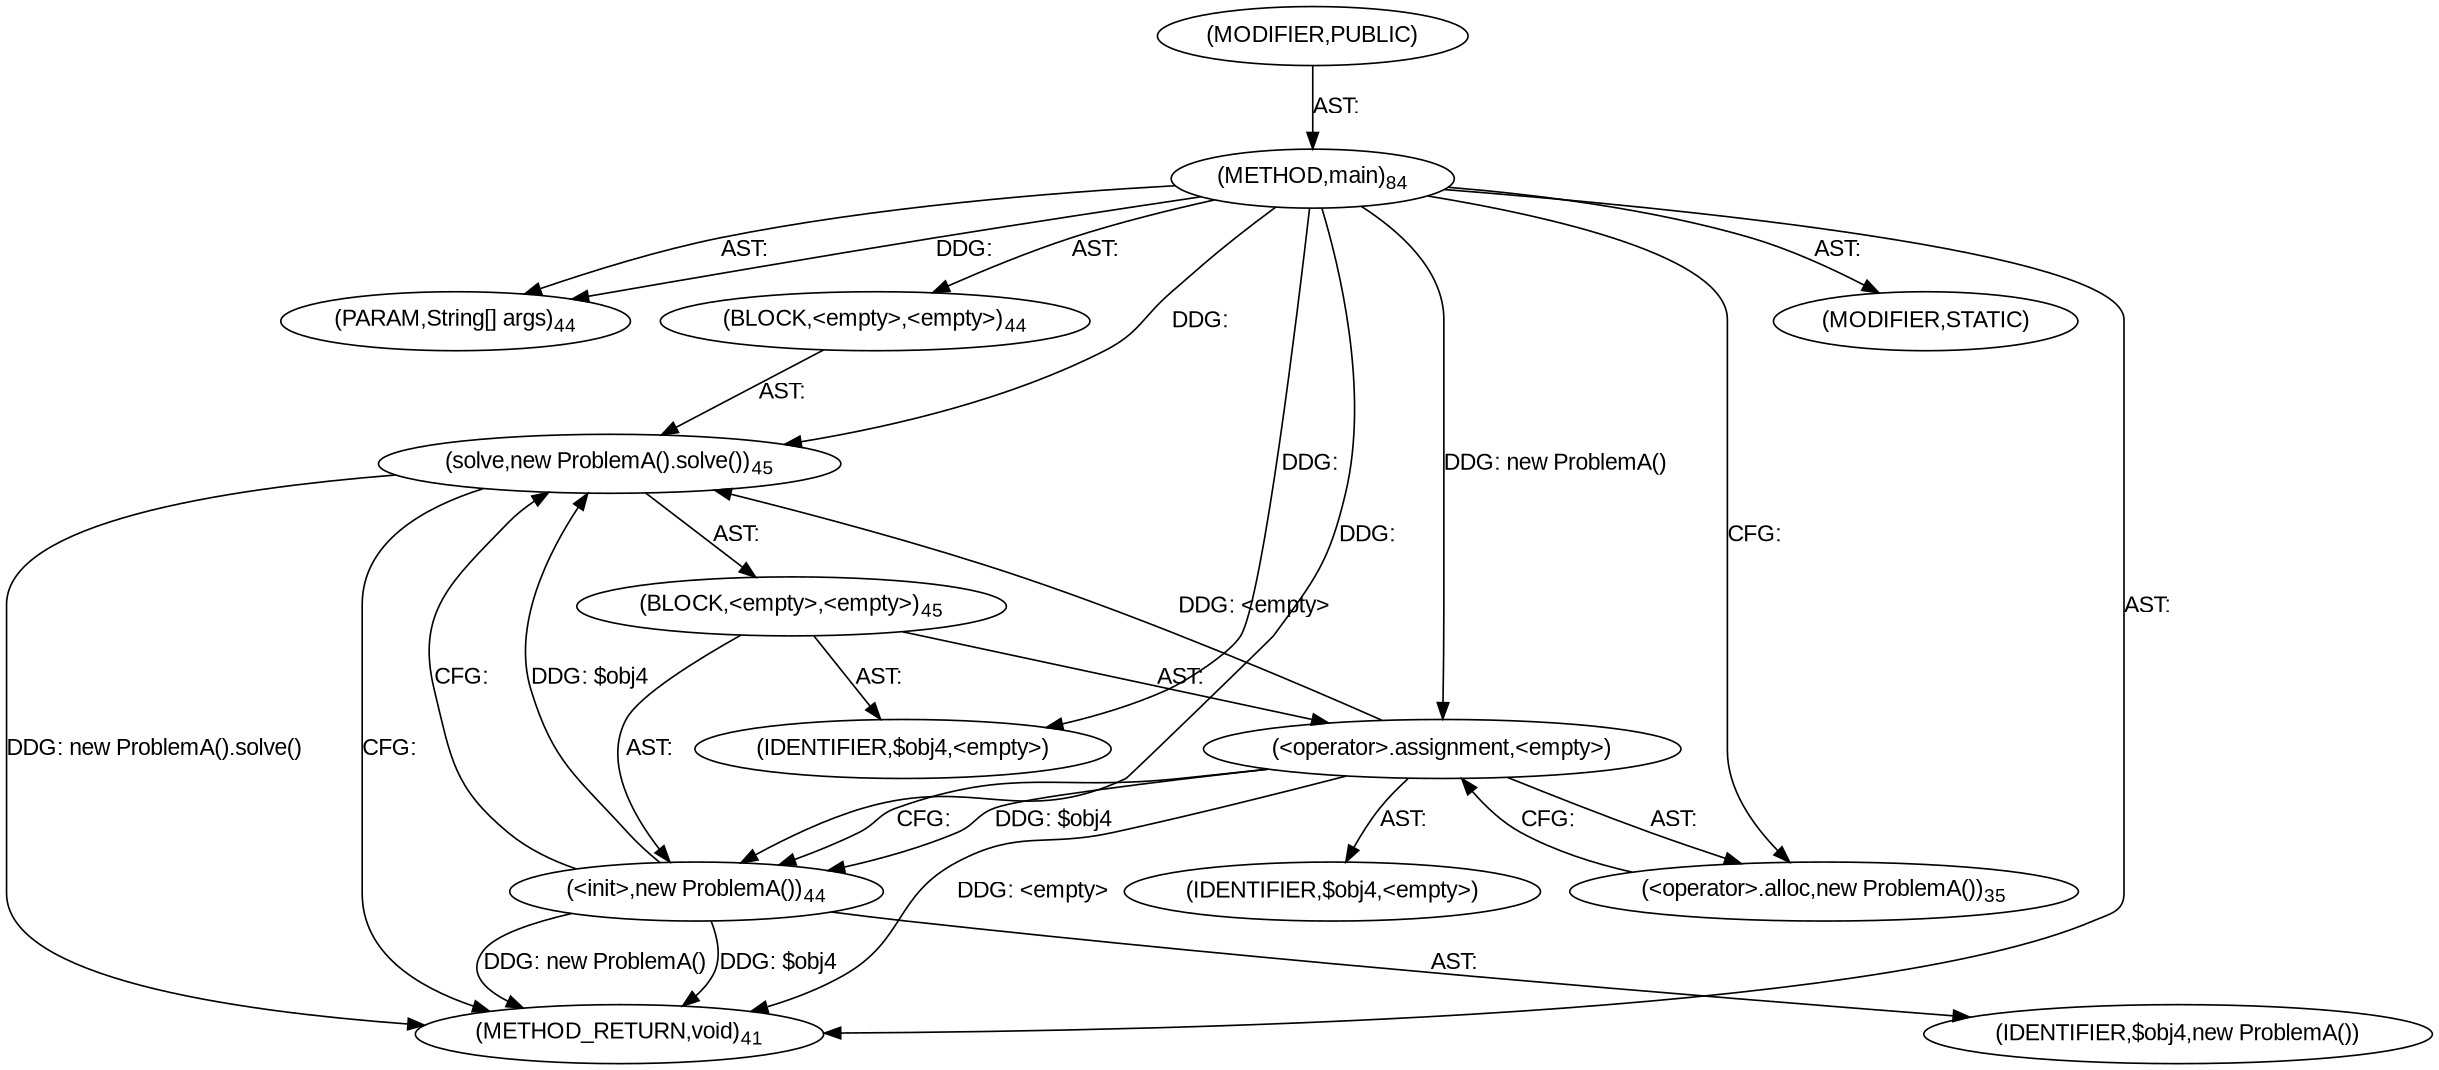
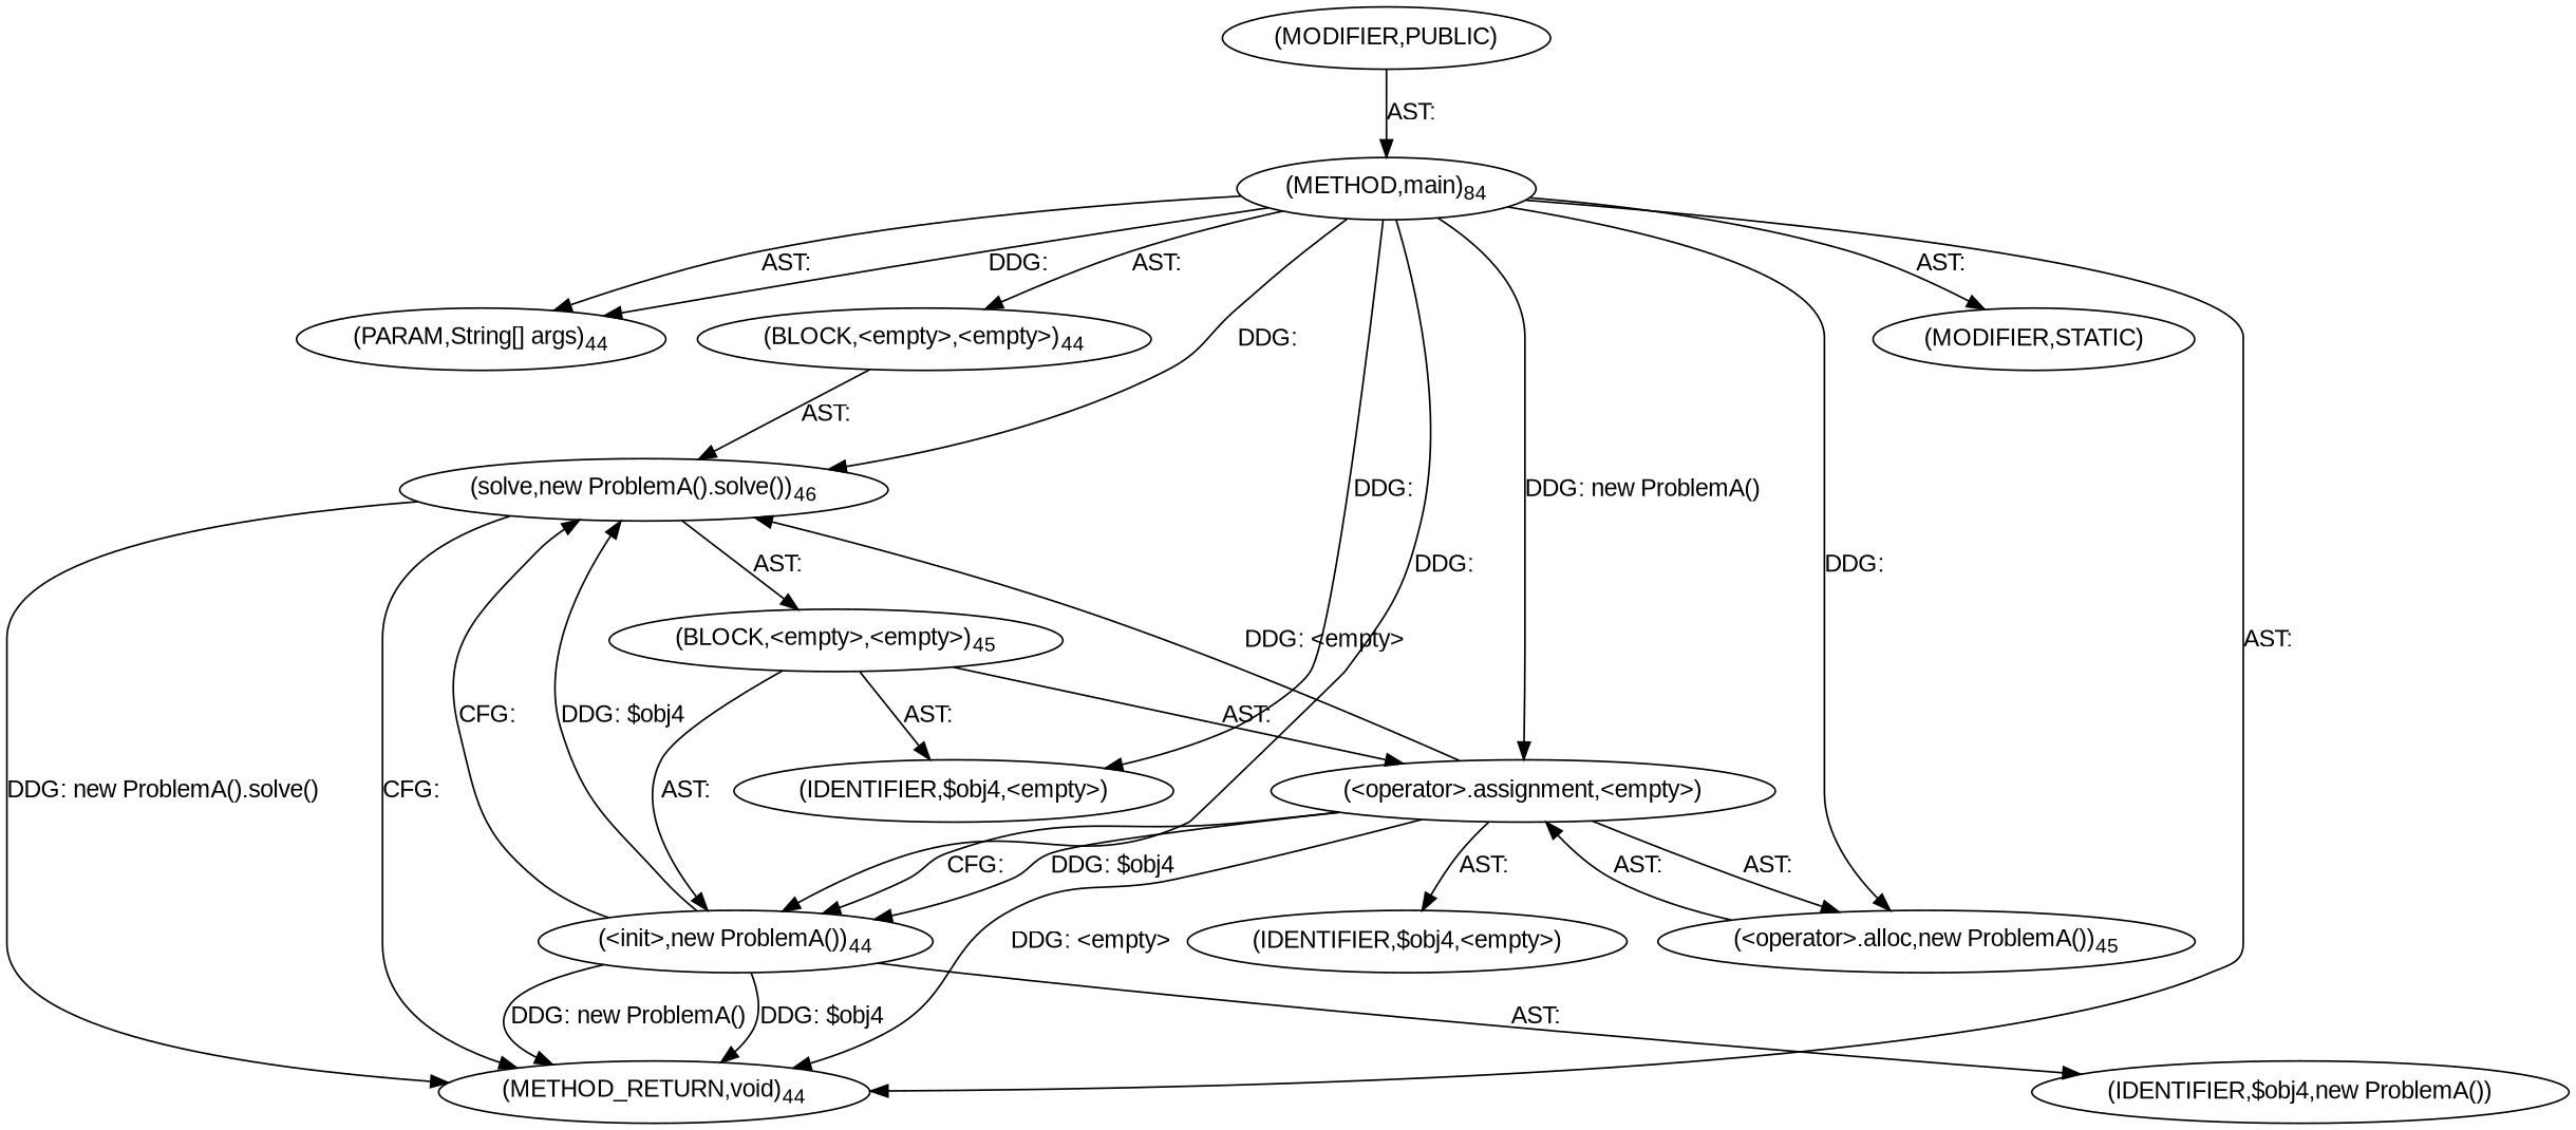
  digraph {
    fontname="Liberation Sans"
    node [fontname="Liberation Sans"]
    edge [fontname="Liberation Sans"]
    n1 [label=<(METHOD,main)<SUB>84</SUB>>]
    n2 [label=<(PARAM,String[] args)<SUB>44</SUB>>]
    n3 [label=<(BLOCK,&lt;empty&gt;,&lt;empty&gt;)<SUB>44</SUB>>]
-   n4 [label=<(solve,new ProblemA().solve())<SUB>45</SUB>>]
+   n4 [label=<(solve,new ProblemA().solve())<SUB>46</SUB>>]
    n5 [label=<(&lt;operator&gt;.assignment,&lt;empty&gt;)>]
-   n6 [label=<(&lt;operator&gt;.alloc,new ProblemA())<SUB>35</SUB>>]
+   n6 [label=<(&lt;operator&gt;.alloc,new ProblemA())<SUB>45</SUB>>]
    n7 [label=<(&lt;init&gt;,new ProblemA())<SUB>44</SUB>>]
    n8 [label=<(IDENTIFIER,$obj4,&lt;empty&gt;)>]
    n9 [label=<(MODIFIER,STATIC)>]
-   n10 [label=<(METHOD_RETURN,void)<SUB>41</SUB>>]
+   n10 [label=<(METHOD_RETURN,void)<SUB>44</SUB>>]
    n11 [label=<(BLOCK,&lt;empty&gt;,&lt;empty&gt;)<SUB>45</SUB>>]
    n12 [label=<(IDENTIFIER,$obj4,&lt;empty&gt;)>]
    n13 [label=<(IDENTIFIER,$obj4,new ProblemA())>]
    n14 [label=<(MODIFIER,PUBLIC)>]
    n1 -> n2 [label="AST: "]
    n1 -> n2 [label="DDG: "]
    n1 -> n3 [label="AST: "]
    n1 -> n4 [label="DDG: "]
    n1 -> n5 [label="DDG: new ProblemA()"]
-   n1 -> n6 [label="CFG: "]
+   n1 -> n6 [label="DDG: "]
    n1 -> n7 [label="DDG: "]
    n1 -> n8 [label="DDG: "]
    n1 -> n9 [label="AST: "]
    n1 -> n10 [label="AST: "]
    n3 -> n4 [label="AST: "]
    n4 -> n10 [label="CFG: "]
    n4 -> n10 [label="DDG: new ProblemA().solve()"]
    n4 -> n11 [label="AST: "]
    n5 -> n4 [label="DDG: &lt;empty&gt;"]
    n5 -> n6 [label="AST: "]
    n5 -> n7 [label="CFG: "]
    n5 -> n7 [label="DDG: $obj4"]
    n5 -> n10 [label="DDG: &lt;empty&gt;"]
    n5 -> n12 [label="AST: "]
-   n6 -> n5 [label="CFG: "]
+   n6 -> n5 [label="AST: "]
    n7 -> n4 [label="CFG: "]
    n7 -> n4 [label="DDG: $obj4"]
    n7 -> n10 [label="DDG: $obj4"]
    n7 -> n10 [label="DDG: new ProblemA()"]
    n7 -> n13 [label="AST: "]
    n11 -> n5 [label="AST: "]
    n11 -> n7 [label="AST: "]
    n11 -> n8 [label="AST: "]
    n14 -> n1 [label="AST: "]
  }
